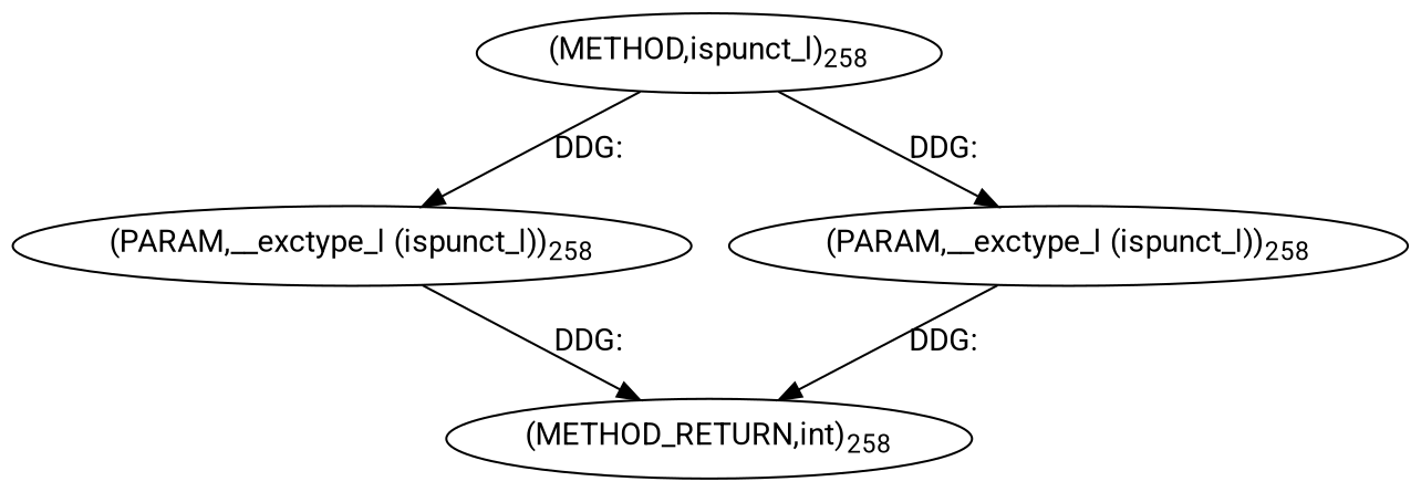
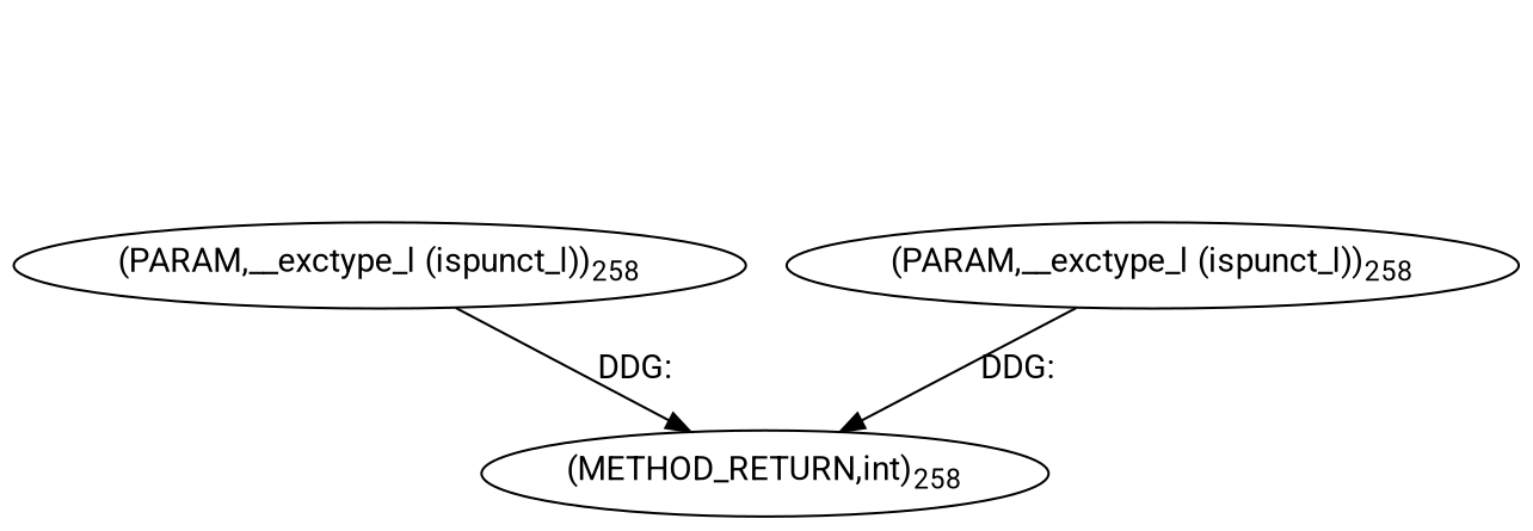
  digraph {
    fontname=Roboto
    node [fontname=Roboto]
    edge [fontname=Roboto]
-   n1 [label=<(METHOD,ispunct_l)<SUB>258</SUB>>]
    n2 [label=<(PARAM,__exctype_l (ispunct_l))<SUB>258</SUB>>]
    n3 [label=<(PARAM,__exctype_l (ispunct_l))<SUB>258</SUB>>]
    n4 [label=<(METHOD_RETURN,int)<SUB>258</SUB>>]
-   n1 -> n2 [label="DDG: "]
-   n1 -> n3 [label="DDG: "]
    n2 -> n4 [label="DDG: "]
    n3 -> n4 [label="DDG: "]
  }
